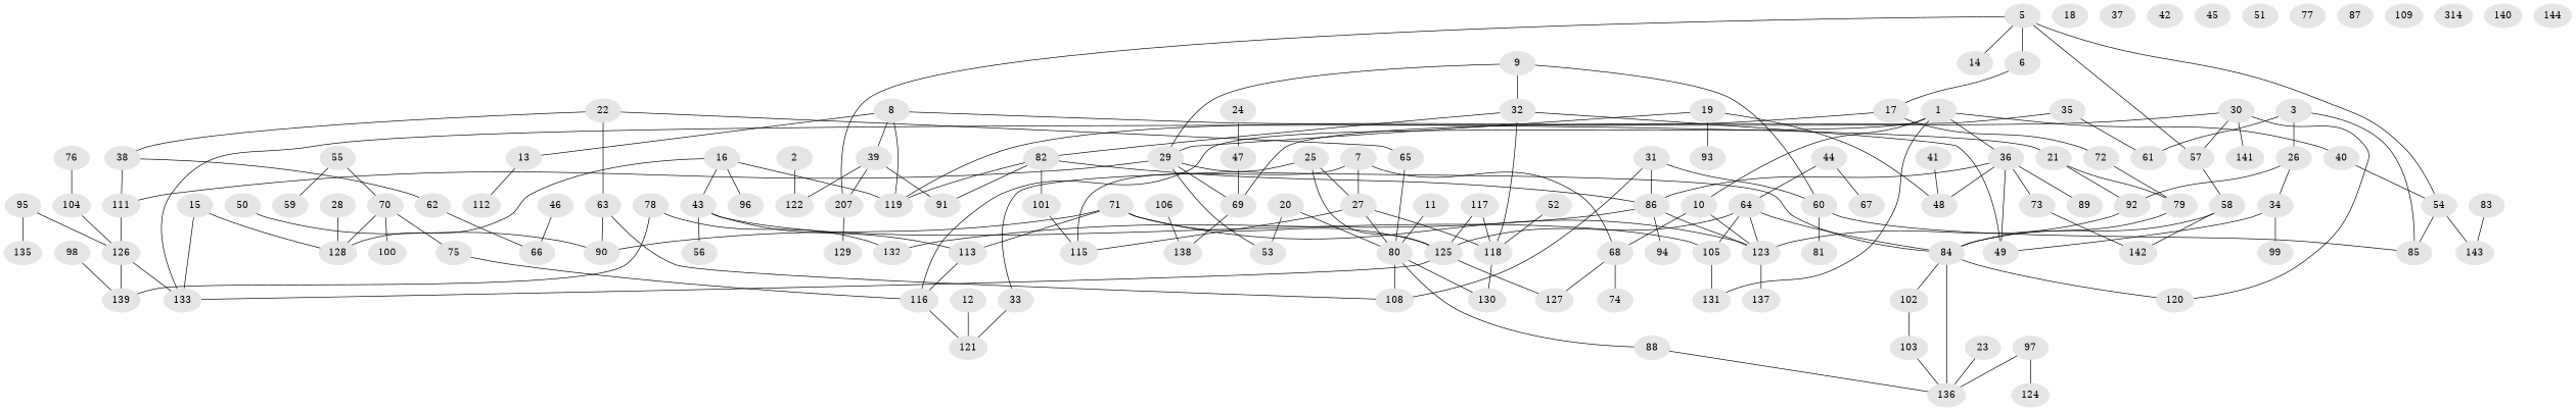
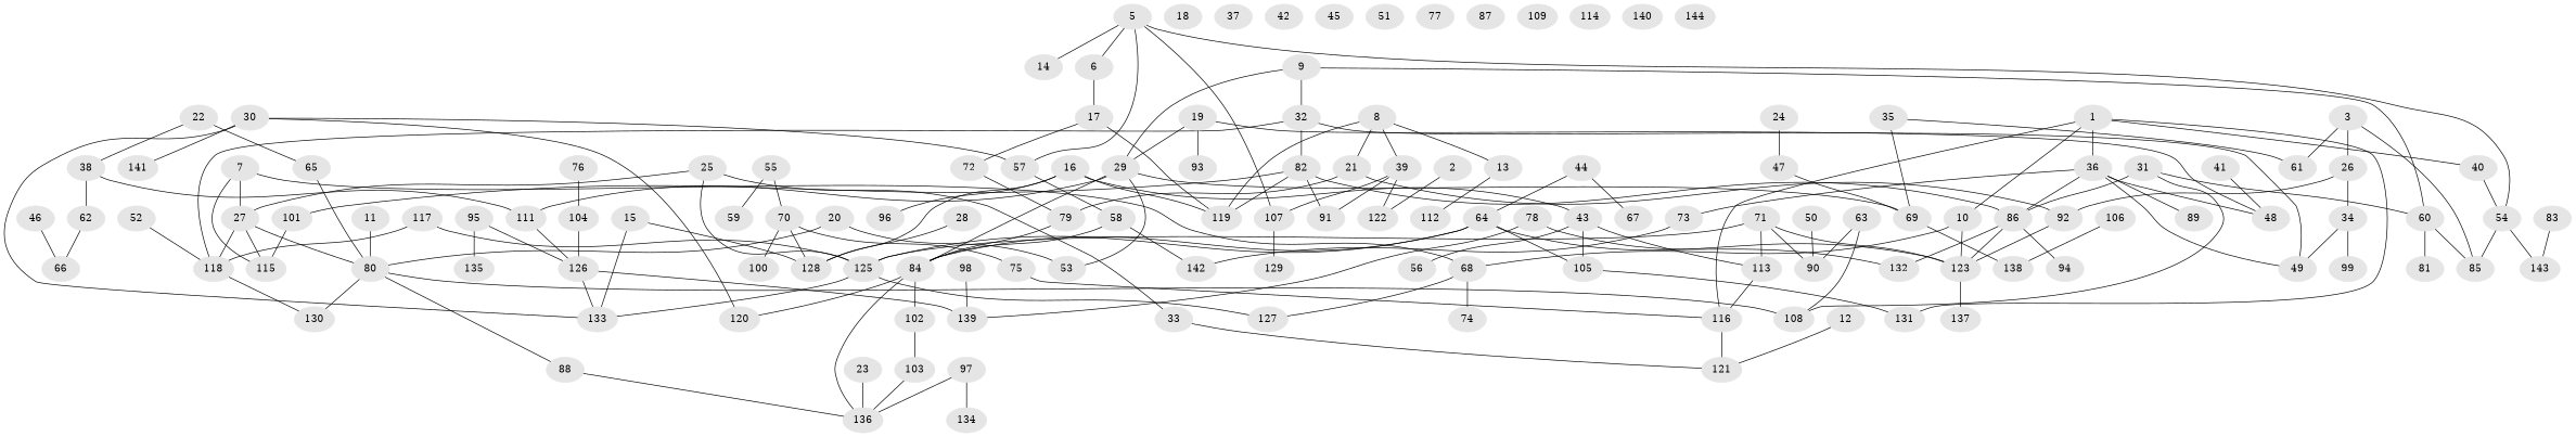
  graph {
    node [color=gray90 style=filled]
    1
    10
    36
    40
    116
    131
    68
    123
    48
    86
    49
    73
    89
    54
    121
    2
    122
    3
    26
    61
    85
    92
    34
    5
    6
    14
    57
-   107 [label=207]
+   107
    17
    143
    58
    129
    119
    72
    7
    27
    115
    80
    118
    74
    127
    8
    13
    21
    39
    112
    79
    91
    9
    29
    32
    60
    53
    69
    84
    111
    82
    81
    137
    11
    108
    88
    130
    12
    15
    128
    133
    16
    43
    96
    56
    105
    113
    18
    19
    93
    20
    22
    38
    63
    65
    62
    90
    23
    136
    24
    47
    25
    33
    125
    99
    28
    138
    120
    102
    126
    30
    141
    31
    132
    94
    101
    35
    142
    37
    66
    41
    42
    44
    67
    64
    45
    46
    50
    51
    52
    55
    59
    70
    75
    100
    71
    76
    104
    77
    78
    139
    117
    83
    103
    87
    95
    135
    97
-   124
+   124 [label=134]
    98
    106
    109
-   114 [label=314]
+   114
    140
    144
    1 -- 10
    1 -- 36
    1 -- 40
    1 -- 116
    1 -- 131
    10 -- 68
    10 -- 123
    36 -- 48
    36 -- 86
    36 -- 49
    36 -- 73
    36 -- 89
    40 -- 54
    116 -- 121
    68 -- 74
    68 -- 127
    123 -- 137
    86 -- 123
    86 -- 132
    86 -- 94
    73 -- 142
    54 -- 85
    54 -- 143
    2 -- 122
    3 -- 26
    3 -- 61
    3 -- 85
    26 -- 92
    26 -- 34
    92 -- 123
    34 -- 49
    34 -- 99
    5 -- 54
    5 -- 6
    5 -- 14
    5 -- 57
    5 -- 107
    6 -- 17
    57 -- 58
    107 -- 129
    17 -- 119
    17 -- 72
    58 -- 84
    58 -- 142
    72 -- 79
    7 -- 68
    7 -- 27
    7 -- 115
    27 -- 115
    27 -- 80
    27 -- 118
    80 -- 108
    80 -- 88
    80 -- 130
    118 -- 130
    8 -- 119
    8 -- 13
    8 -- 21
    8 -- 39
    13 -- 112
    21 -- 92
    21 -- 79
    39 -- 122
    39 -- 107
    39 -- 91
    79 -- 84
    9 -- 29
    9 -- 32
    9 -- 60
    29 -- 53
    29 -- 69
    29 -- 84
    29 -- 111
    32 -- 49
    32 -- 118
    32 -- 82
    60 -- 85
    60 -- 81
    69 -- 138
    84 -- 136
    84 -- 120
    84 -- 102
    111 -- 126
    82 -- 86
    82 -- 119
    82 -- 91
    82 -- 101
    11 -- 80
    88 -- 136
    12 -- 121
    15 -- 128
    15 -- 133
    16 -- 119
    16 -- 128
    16 -- 43
    16 -- 96
    43 -- 56
    43 -- 105
    43 -- 113
    105 -- 131
    113 -- 116
    19 -- 48
    19 -- 29
    19 -- 93
    20 -- 80
    20 -- 53
    22 -- 38
-   22 -- 63
    22 -- 65
    38 -- 111
    38 -- 62
    63 -- 108
    63 -- 90
    65 -- 80
    62 -- 66
    23 -- 136
    24 -- 47
    47 -- 69
    25 -- 27
    25 -- 33
    25 -- 125
    33 -- 121
    125 -- 127
    125 -- 133
    28 -- 128
    102 -- 103
    126 -- 133
    126 -- 139
    30 -- 57
    30 -- 133
    30 -- 120
    30 -- 141
    31 -- 86
    31 -- 60
    31 -- 108
    101 -- 115
    35 -- 61
    35 -- 69
    41 -- 48
    44 -- 67
    44 -- 64
    64 -- 123
    64 -- 84
    64 -- 105
    64 -- 125
    46 -- 66
    50 -- 90
    52 -- 118
    55 -- 59
    55 -- 70
    70 -- 128
    70 -- 75
    70 -- 100
    75 -- 116
    71 -- 123
    71 -- 113
    71 -- 90
    71 -- 125
    76 -- 104
    104 -- 126
    78 -- 132
    78 -- 139
    117 -- 118
    117 -- 125
    83 -- 143
    103 -- 136
    95 -- 126
    95 -- 135
    97 -- 136
    97 -- 124
    98 -- 139
    106 -- 138
  }
